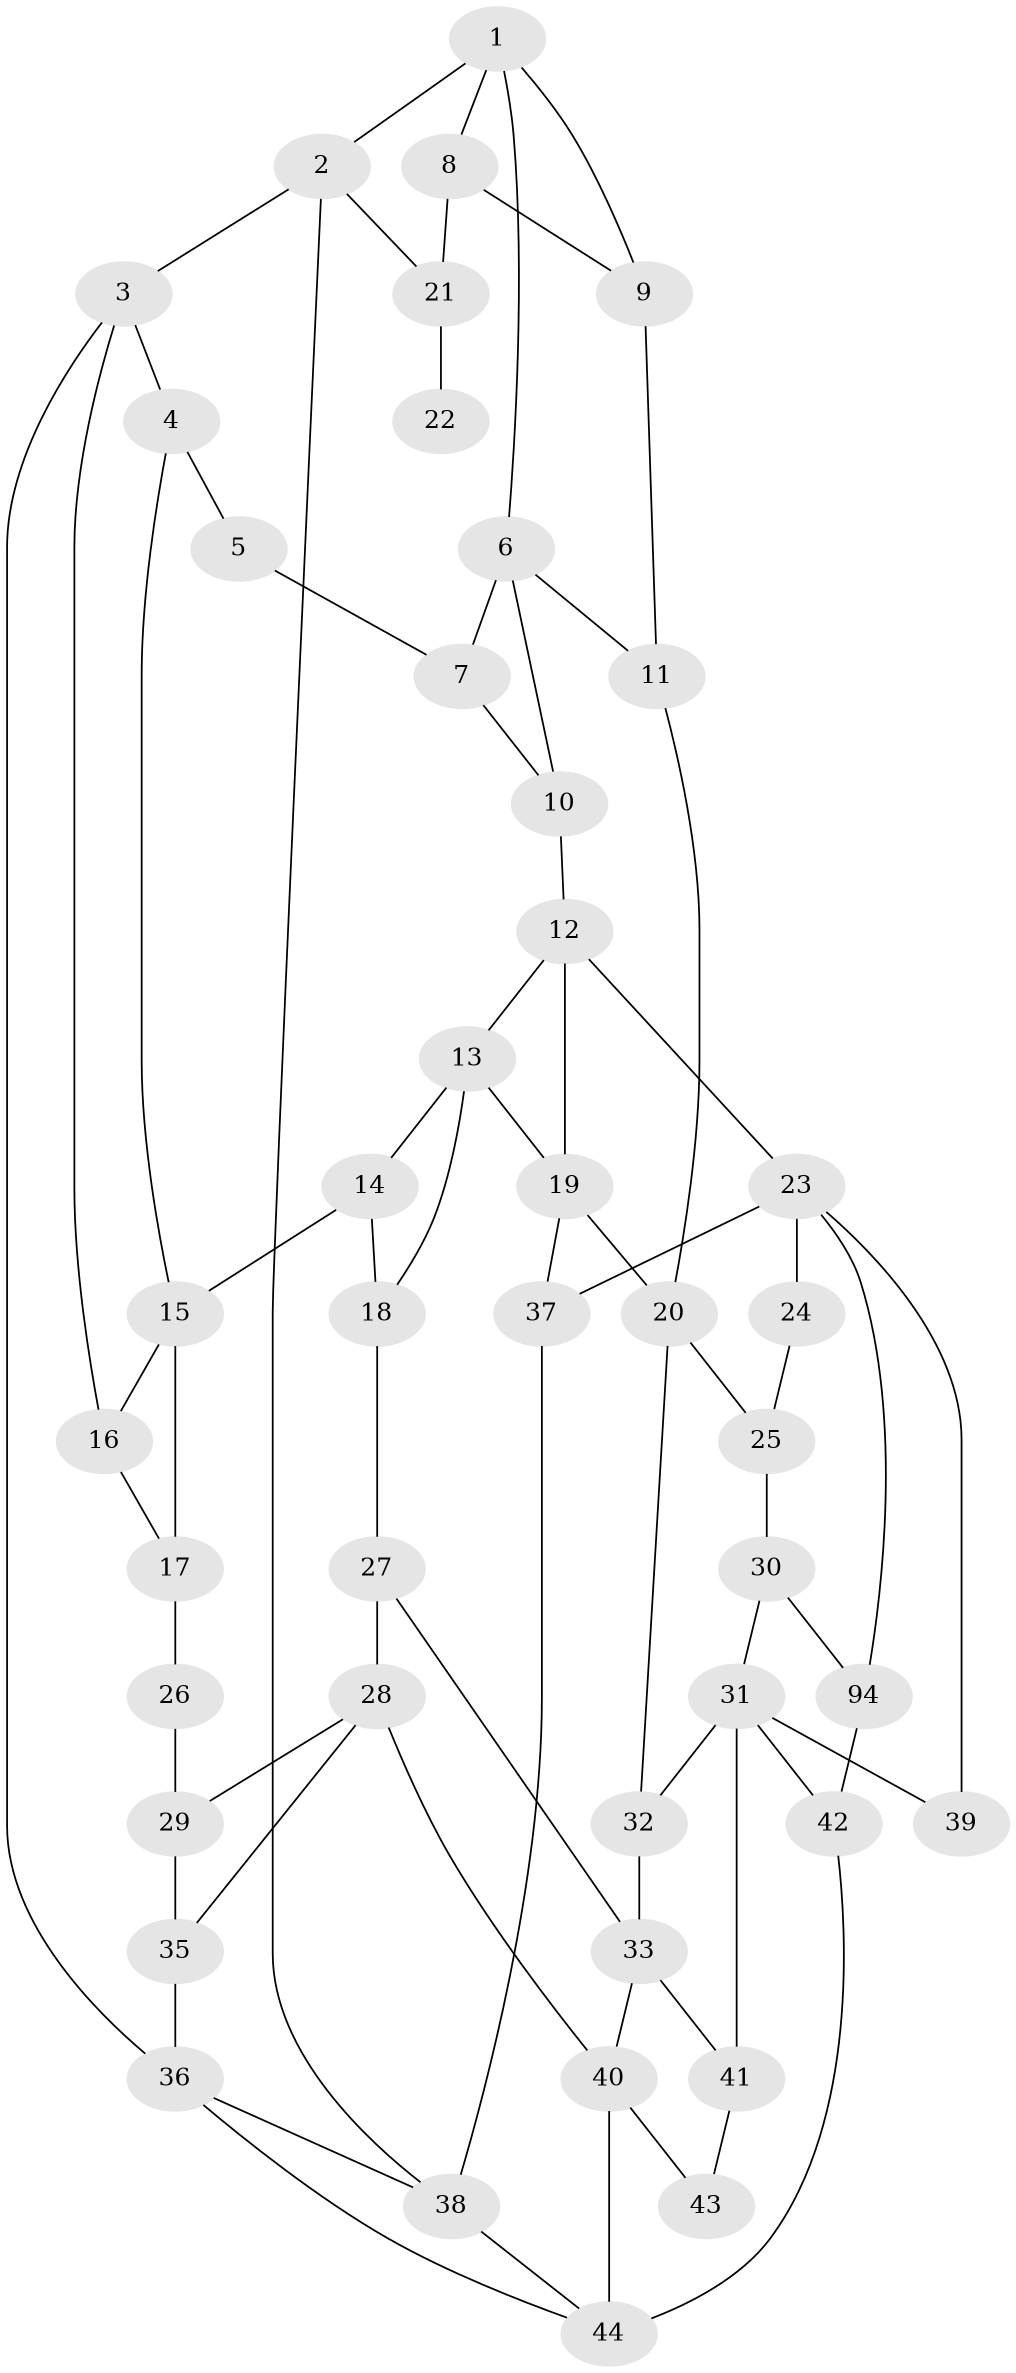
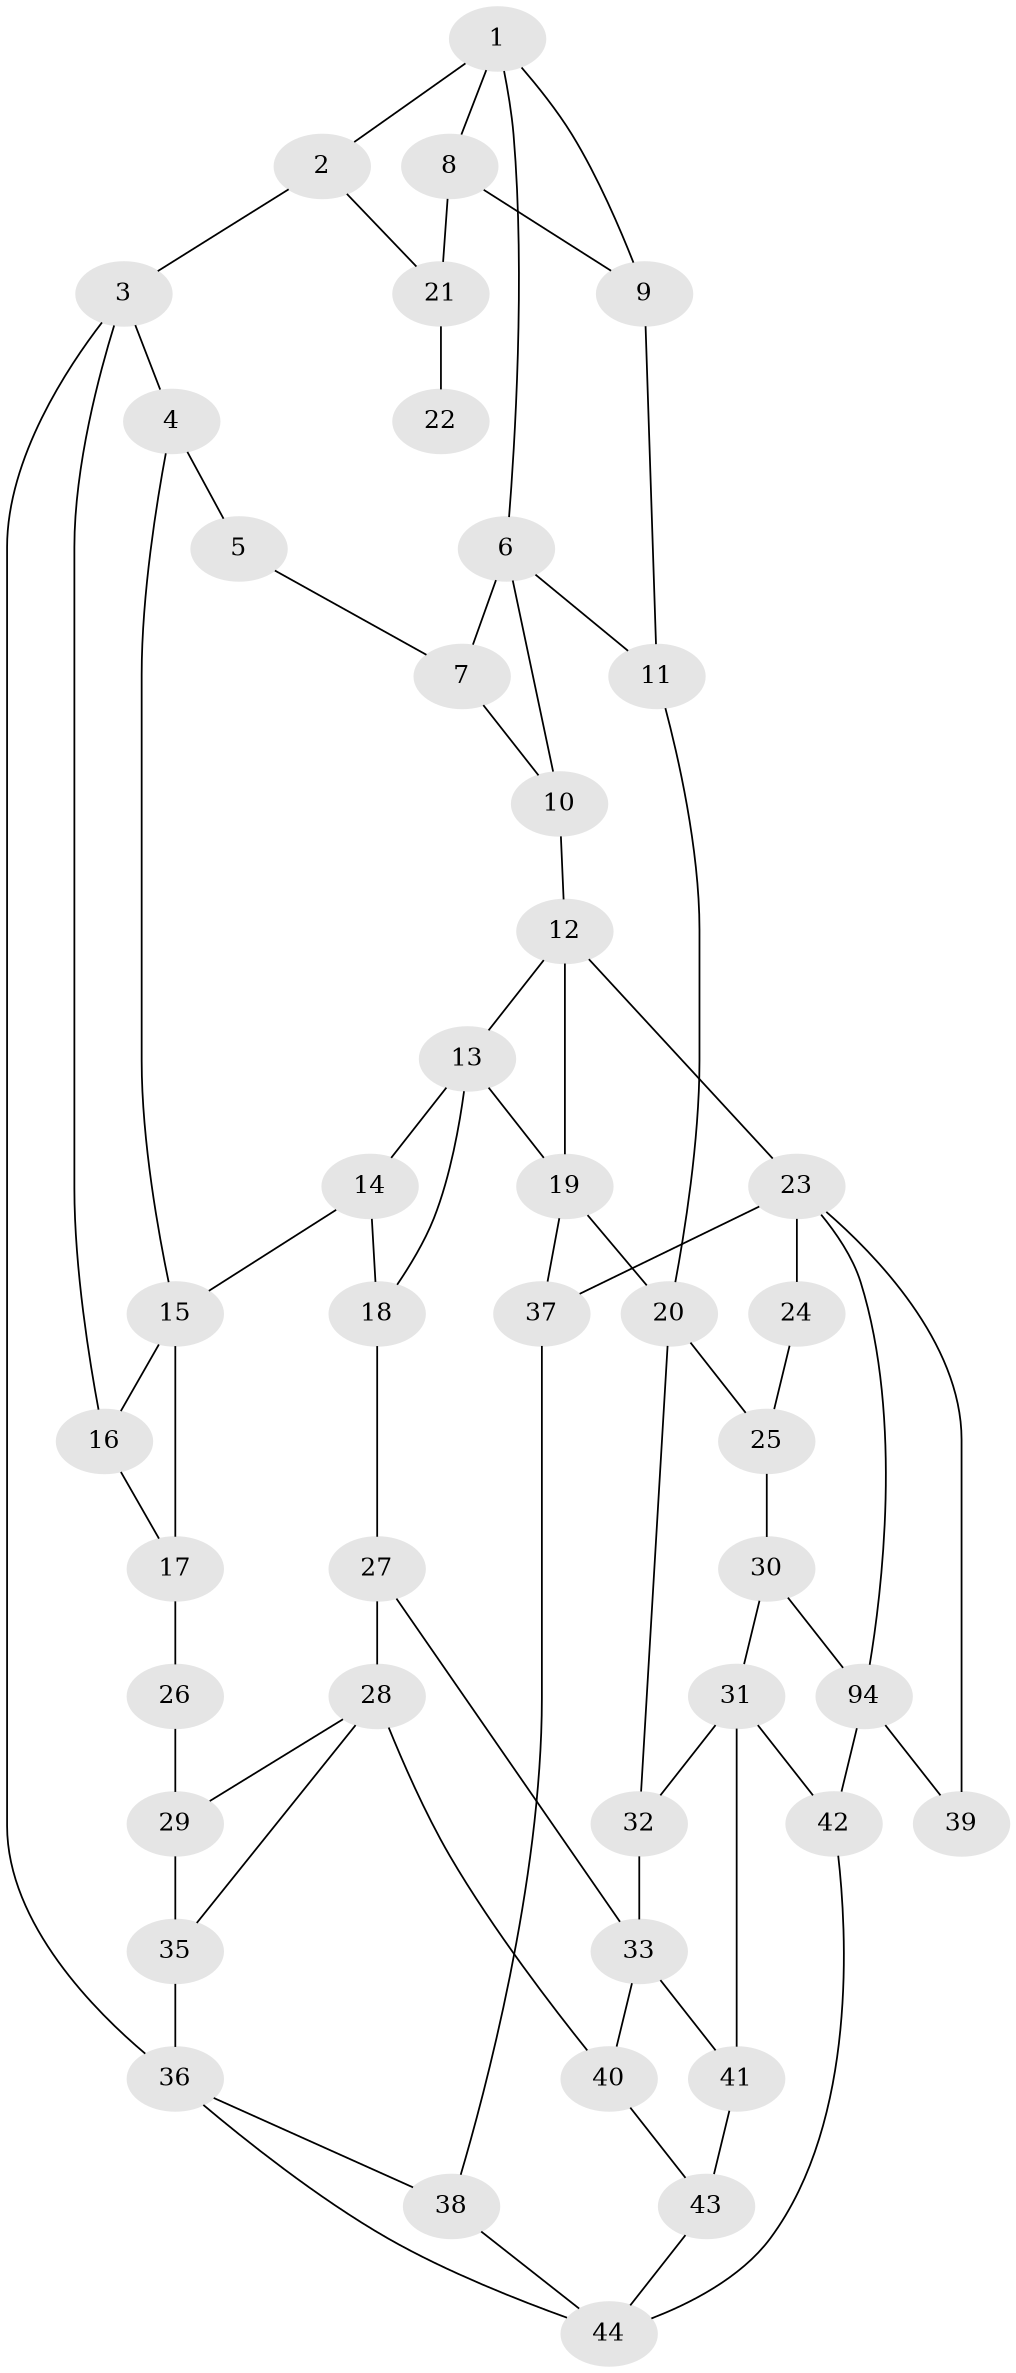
  graph {
    node [color=gray90 style=filled]
    edge [weight=1.0]
    1
    2
    6
    8
    9
    3
    21
    38
    7
    10
    11
    4
    16
    36
    22
    44
    5
    15
    17
    12
    20
    13
    19
    23
    25
    32
    14
    18
    37
    27
    26
    29
    28
    33
    30
    24
    n37 [label=94]
    39
    42
    31
    35
    40
    41
    43
    1 -- 2
    1 -- 6
    1 -- 8
    1 -- 9
    2 -- 3
    2 -- 21
-   2 -- 38
    6 -- 7 [weight=3.0]
    6 -- 10
    6 -- 11
    8 -- 9
    8 -- 21
    9 -- 11
    3 -- 4
    3 -- 16
    3 -- 36
    21 -- 22
    38 -- 44
    7 -- 10
    10 -- 12
    11 -- 20
    4 -- 5
    4 -- 15
    16 -- 17
    36 -- 38
    36 -- 44
    5 -- 7 [weight=2.0]
    15 -- 16
    15 -- 17
    17 -- 26 [weight=2.0]
    12 -- 13
    12 -- 19 [weight=2.0]
    12 -- 23
    20 -- 25
    20 -- 32
    13 -- 19 [weight=2.0]
    13 -- 14
    13 -- 18
    19 -- 20 [weight=2.0]
    19 -- 37
    23 -- 37
    23 -- 24 [weight=2.0]
    23 -- n37
    23 -- 39
    25 -- 30
    32 -- 33
    14 -- 15 [weight=2.0]
    14 -- 18
    18 -- 27
    37 -- 38
    27 -- 28 [weight=2.0]
    27 -- 33
    26 -- 29
    29 -- 35
    28 -- 29
    28 -- 35
    28 -- 40 [weight=2.0]
    33 -- 40
    33 -- 41 [weight=2.0]
    30 -- n37
    30 -- 31
    24 -- 25
-   31 -- 39 [weight=2.0]
+   n37 -- 39 [weight=2.0]
    n37 -- 42 [weight=2.0]
    42 -- 44
    31 -- 32
    31 -- 42
    31 -- 41 [weight=2.0]
    35 -- 36
    40 -- 43
    41 -- 43 [weight=2.0]
-   40 -- 44 [weight=2.0]
+   43 -- 44 [weight=2.0]
  }
